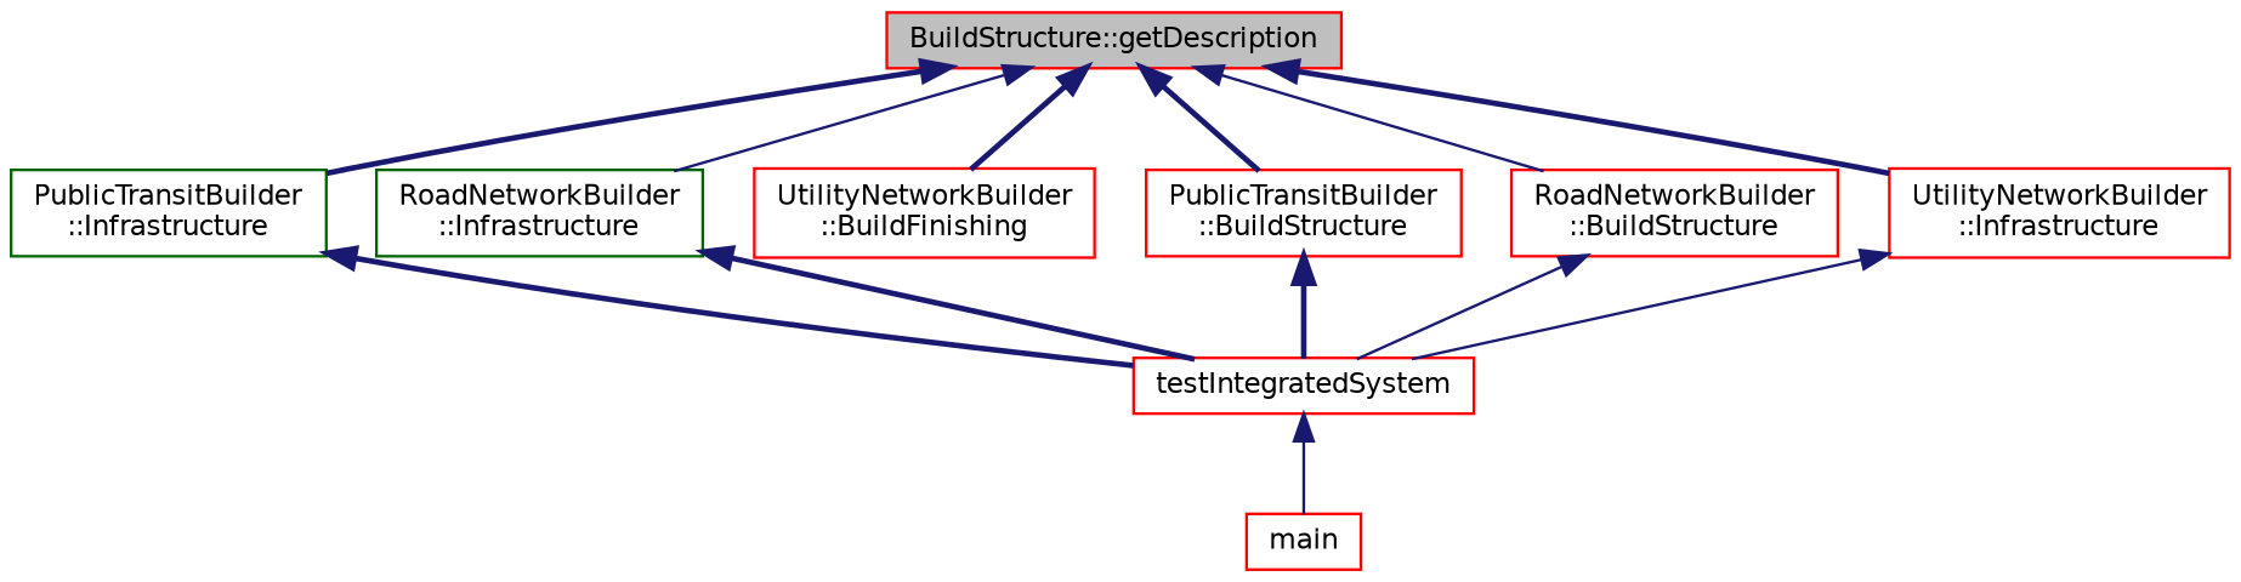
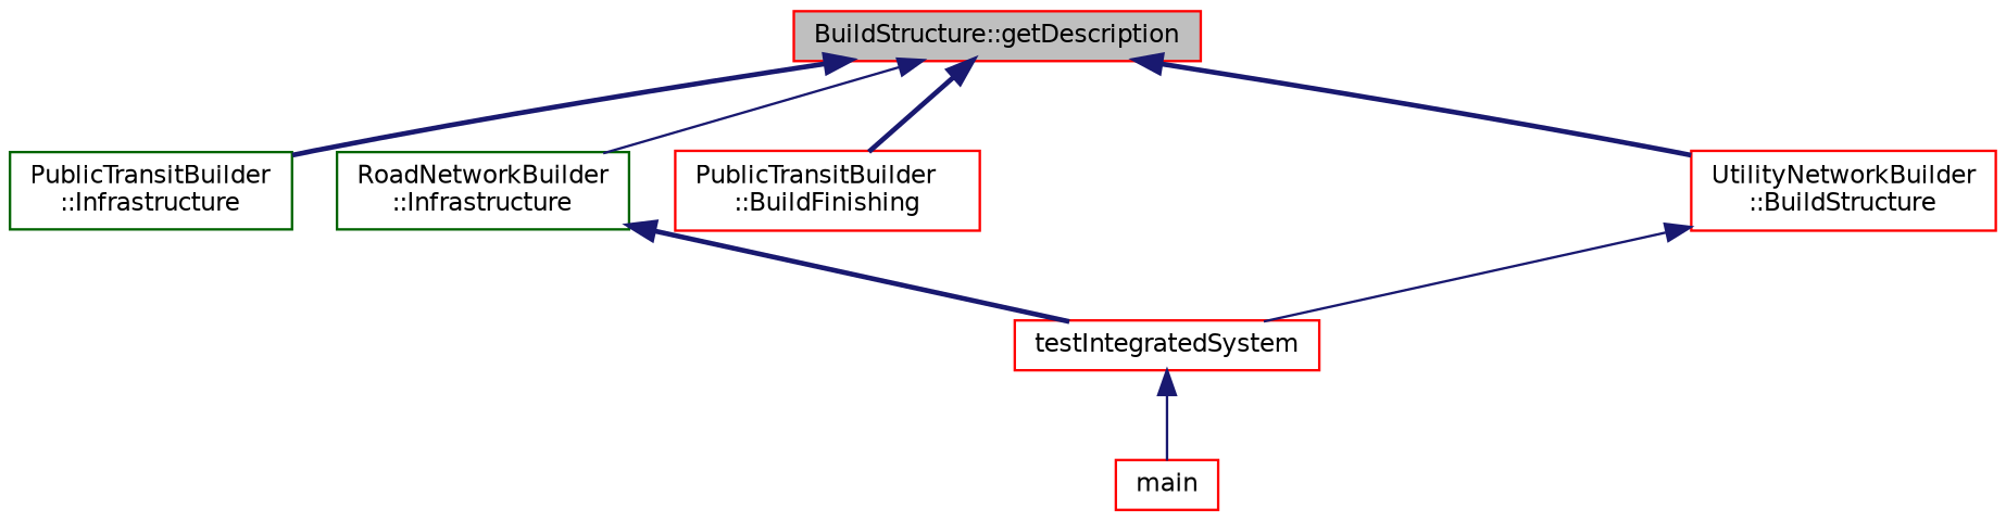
  digraph {
    rankdir=TB
    node [color=red fillcolor=white fontname=Helvetica fontsize=10 shape=record style=filled]
    edge [color=midnightblue dir=back fontname=Helvetica fontsize=10 labelfontname=Helvetica labelfontsize=10 style=bold]
    n1 [fillcolor=grey75 fontcolor=black height=0.2 label="BuildStructure::getDescription" width=0.4]
    n2 [color=darkgreen height=0.2 label="PublicTransitBuilder\l::Infrastructure" width=0.4]
    n3 [color=darkgreen height=0.2 label="RoadNetworkBuilder\l::Infrastructure" width=0.4]
-   n4 [height=0.2 label="UtilityNetworkBuilder\l::BuildFinishing" width=0.4]
-   n5 [height=0.2 label="PublicTransitBuilder\l::BuildStructure" width=0.4]
-   n6 [height=0.2 label="RoadNetworkBuilder\l::BuildStructure" width=0.4]
-   n7 [height=0.2 label="UtilityNetworkBuilder\l::Infrastructure" width=0.4]
+   n4 [height=0.2 label="PublicTransitBuilder\l::BuildFinishing" width=0.4]
+   n7 [height=0.2 label="UtilityNetworkBuilder\l::BuildStructure" width=0.4]
    n8 [height=0.2 label=testIntegratedSystem width=0.4]
    n9 [height=0.2 label=main width=0.4]
    n1 -> n2
    n1 -> n3 [style=solid]
    n1 -> n4
-   n1 -> n5
-   n1 -> n6 [style=solid]
    n1 -> n7
-   n2 -> n8
    n3 -> n8
-   n5 -> n8
-   n6 -> n8 [style=solid]
    n7 -> n8 [style=solid]
    n8 -> n9 [style=solid]
  }
